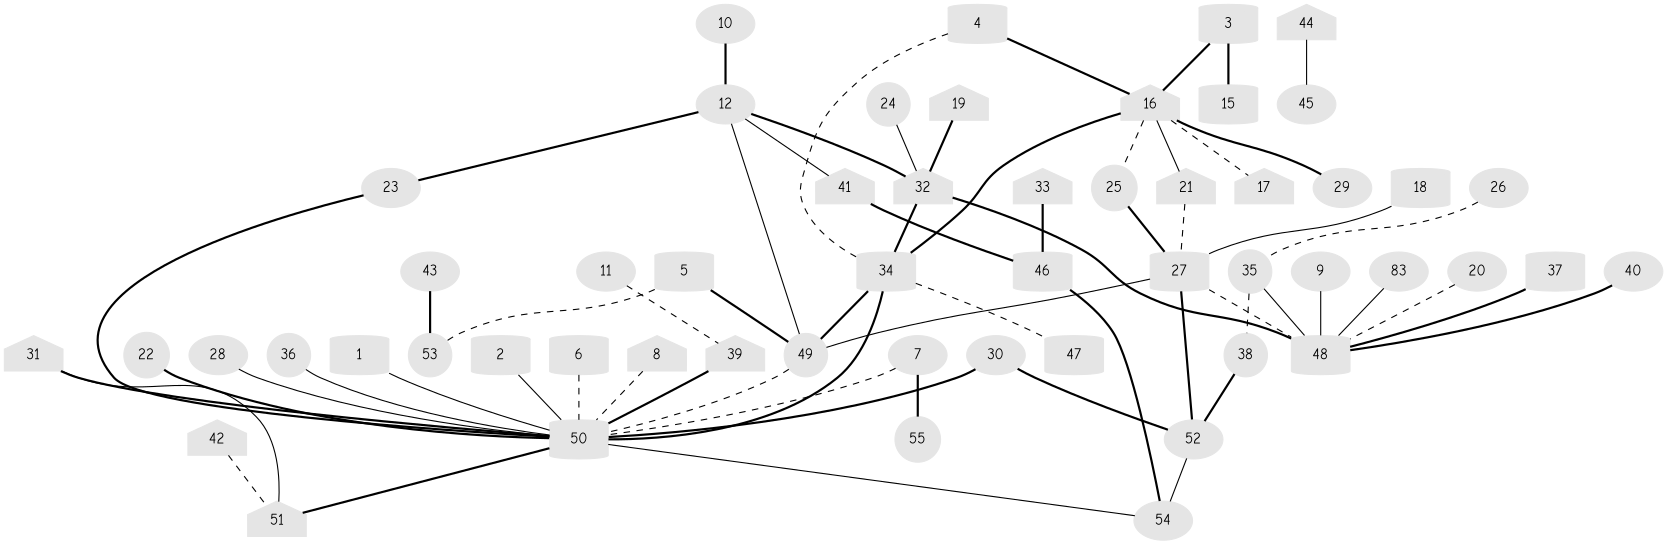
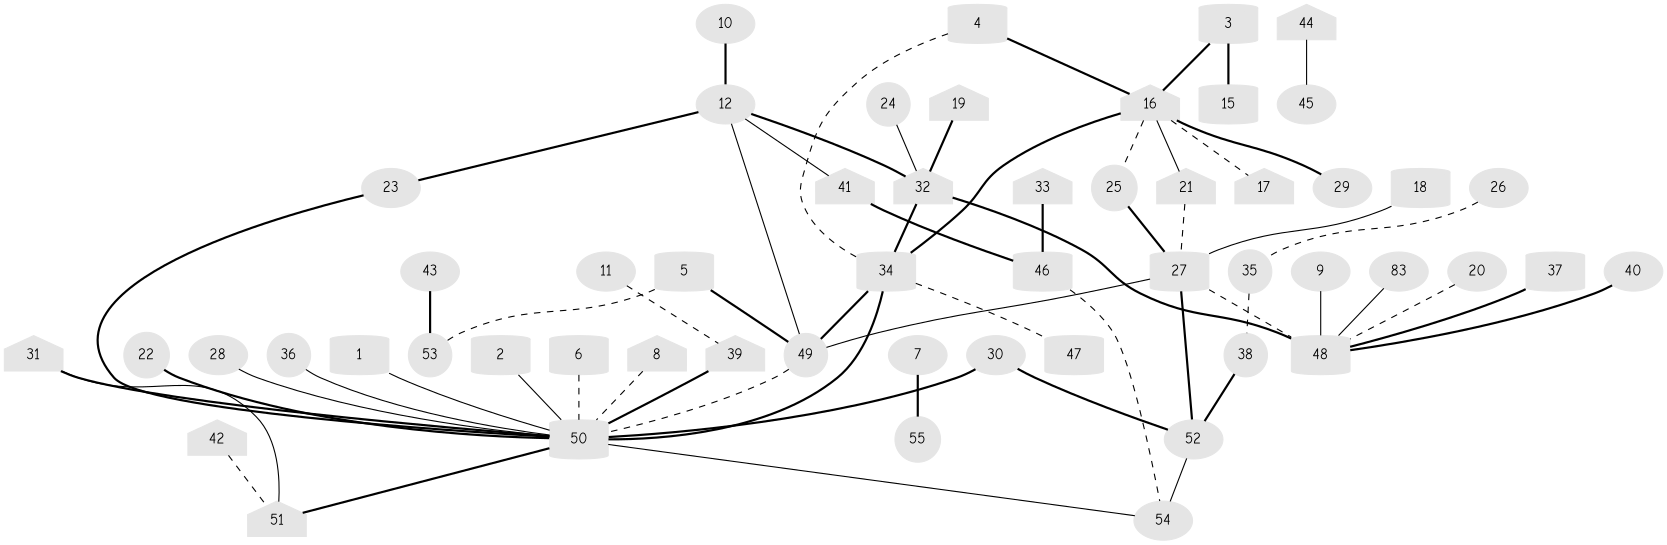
  graph {
    fontname="Comic Neue"
    node [color=gray90 fontname="Comic Neue" shape=ellipse style=filled]
    edge [fontname="Comic Neue" style=bold weight=1.0]
    1 [shape=cylinder]
    50 [shape=cylinder]
    51 [shape=house]
    54
    2 [shape=cylinder]
    3 [shape=cylinder]
    15 [shape=cylinder]
    16 [shape=house]
    34 [shape=cylinder]
    17 [shape=house]
    21 [shape=house]
    25 [shape=circle]
    29
    4 [shape=cylinder]
    49 [shape=circle]
    47 [shape=cylinder]
    5 [shape=cylinder]
    53 [shape=circle]
    6 [shape=cylinder]
    7
    55 [shape=circle]
    8 [shape=house]
    48 [shape=cylinder]
    9
    10
    12
    23
    32 [shape=house]
    41 [shape=house]
    39 [shape=house]
    11
    46 [shape=cylinder]
    n33 [label=83]
    27 [shape=cylinder]
    18 [shape=cylinder]
    52
    19 [shape=house]
    20
    22 [shape=circle]
    24 [shape=circle]
    35 [shape=circle]
    26
    38 [shape=circle]
    28
    30
    31 [shape=house]
    33 [shape=house]
    36 [shape=circle]
    37 [shape=cylinder]
    40
    42 [shape=house]
    43
    44 [shape=house]
    45
    1 -- 50 [style=solid]
    50 -- 51
    50 -- 54 [style=solid]
    2 -- 50 [style=solid]
    3 -- 15
    3 -- 16
    16 -- 34
    16 -- 17 [style=dashed]
    16 -- 21 [style=solid]
    16 -- 25 [style=dashed]
    16 -- 29
    34 -- 50
    34 -- 49
    34 -- 47 [style=dashed]
    21 -- 27 [style=dashed]
    25 -- 27
    4 -- 16
    4 -- 34 [style=dashed]
    49 -- 50 [style=dashed]
    5 -- 49
    5 -- 53 [style=dashed]
    6 -- 50 [style=dashed]
-   7 -- 50 [style=dashed]
    7 -- 55
    8 -- 50 [style=dashed]
    9 -- 48 [style=solid]
    10 -- 12
    12 -- 49 [style=solid]
    12 -- 23
    12 -- 32
    12 -- 41 [style=solid]
    23 -- 50
    32 -- 34
    32 -- 48
    41 -- 46
    39 -- 50 [weight=2.0]
    11 -- 39 [style=dashed]
-   46 -- 54
+   46 -- 54 [style=dashed]
    n33 -- 48 [style=solid]
    27 -- 49 [style=solid]
    27 -- 48 [style=dashed]
    27 -- 52
    18 -- 27 [style=solid]
    52 -- 54 [style=solid weight=2.0]
    19 -- 32
    20 -- 48 [style=dashed]
    22 -- 50
    24 -- 32 [style=solid]
-   35 -- 48 [style=solid weight=2.0]
    35 -- 38 [style=dashed]
    26 -- 35 [style=dashed]
    38 -- 52
    28 -- 50 [style=solid]
    30 -- 50
    30 -- 52
    31 -- 50
    31 -- 51 [style=solid]
    33 -- 46
    36 -- 50 [style=solid]
    37 -- 48
    40 -- 48
    42 -- 51 [style=dashed]
    43 -- 53
    44 -- 45 [style=solid]
  }
